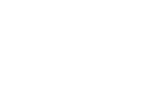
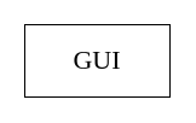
  <mxCell id="0" />
  <mxCell id="1" parent="0" />
+ <mxCell id="2" value="&lt;font style=&quot;font-size: 22px;&quot;&gt;GUI&lt;/font&gt;" style="rounded=0;whiteSpace=wrap;html=1;fontFamily=Times New Roman;" vertex="1" parent="1"><mxGeometry x="20" y="20" width="120" height="60" as="geometry" /></mxCell>
